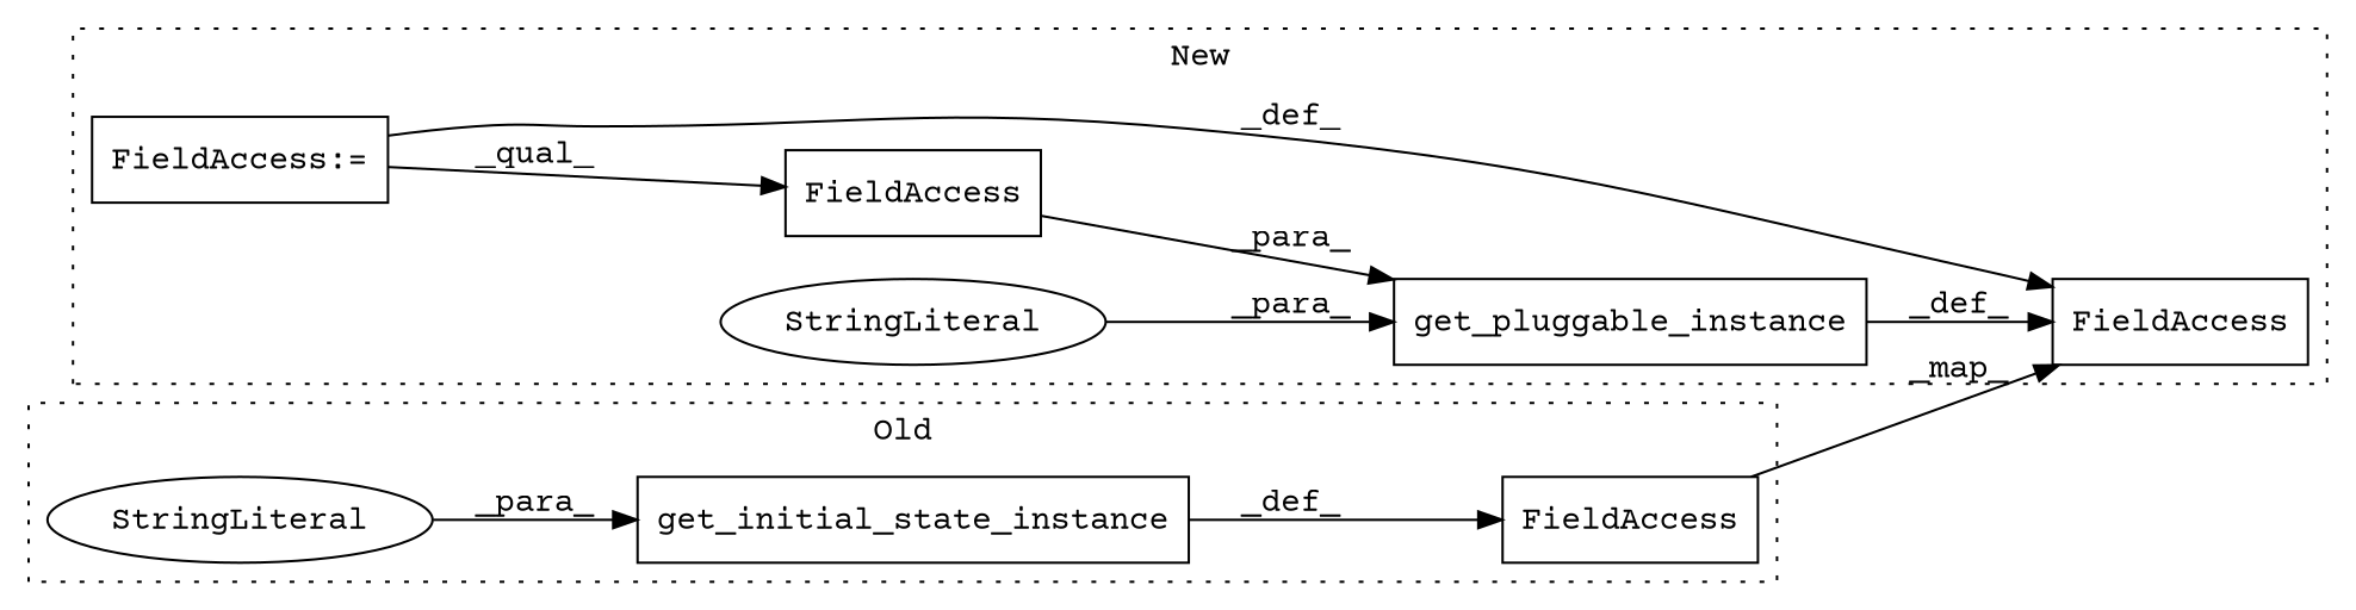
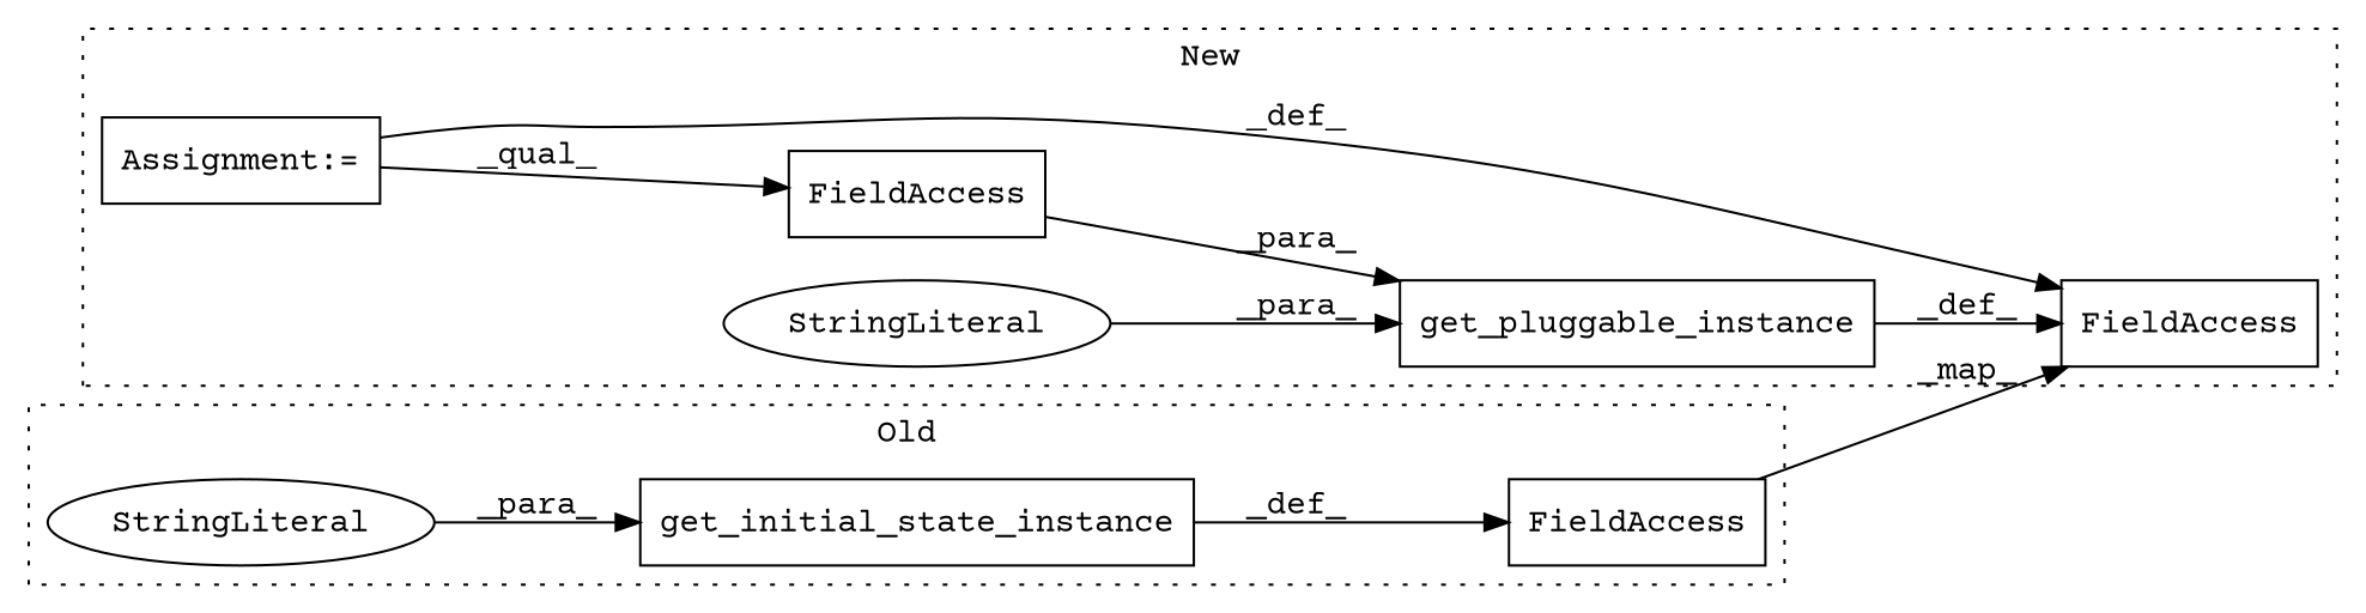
  digraph {
    rankdir=LR
    fontname="Courier Prime"
    node [a=22 l=8 shape=box fontname="Courier Prime"]
    edge [fontname="Courier Prime"]
    n1 [a=32 l="27,1" label=get_initial_state_instance s="243,278"]
    n2 [a=45 label=StringLiteral s=270 shape=ellipse]
    n3 [l=11 label=FieldAccess s=231]
    n4 [a=32 l="23,1" label=get_pluggable_instance s="328,387"]
    n5 [l=27 label=FieldAccess s=351]
-   n6 [a=7 l=13 label="FieldAccess:=" s=297]
+   n6 [a=7 l=13 label="Assignment:=" s=297]
    n7 [a=45 label=StringLiteral s=379 shape=ellipse]
    n8 [l=11 label=FieldAccess s=316]
    subgraph cluster_1 {
      label=Old
      style=dotted
      n1
      n2
      n3
    }
    subgraph cluster_2 {
      label=New
      style=dotted
      n4
      n5
      n6
      n7
      n8
    }
    n1 -> n3 [label=_def_]
    n2 -> n1 [label=_para_]
    n3 -> n8 [label=_map_]
    n4 -> n8 [label=_def_]
    n5 -> n4 [label=_para_]
    n6 -> n5 [label=_qual_]
    n6 -> n8 [label=_def_]
    n7 -> n4 [label=_para_]
  }
